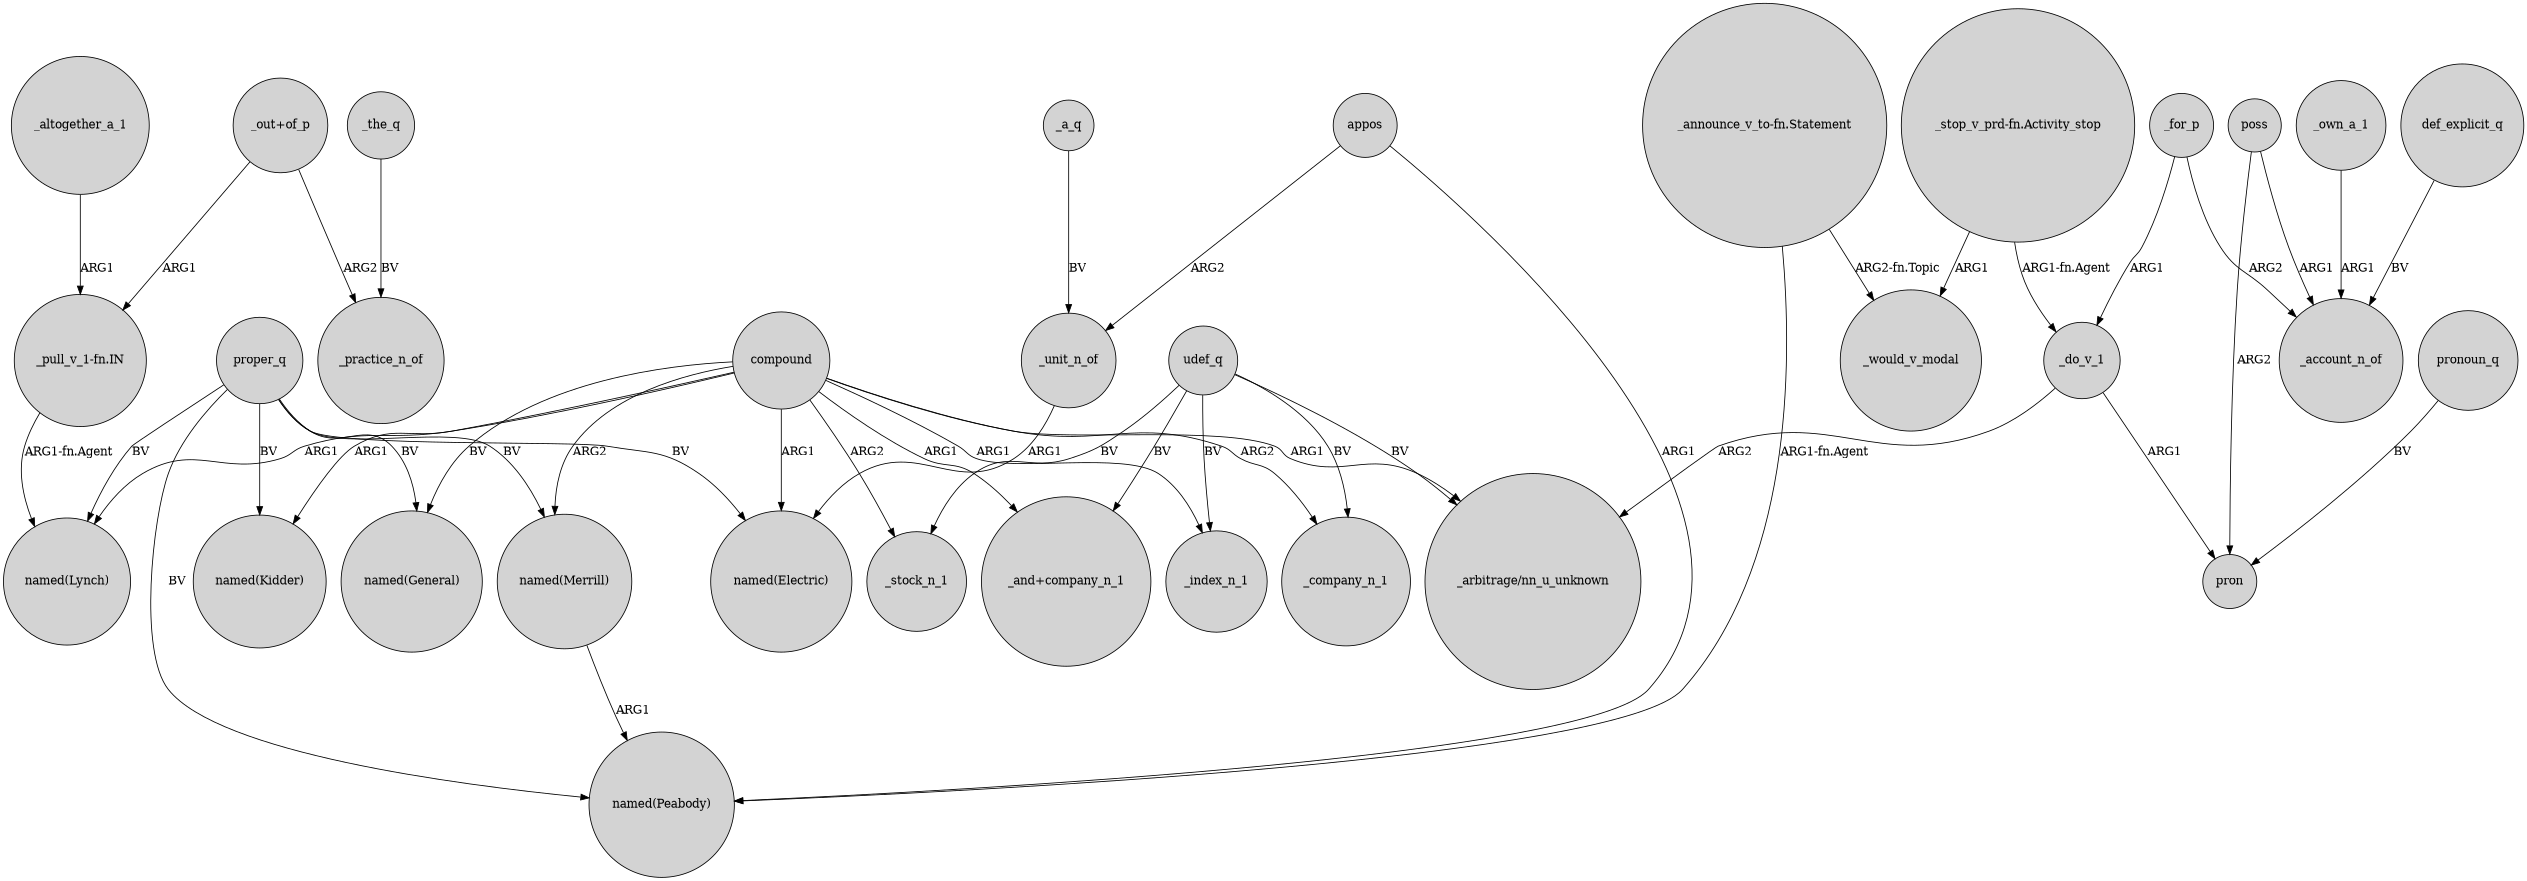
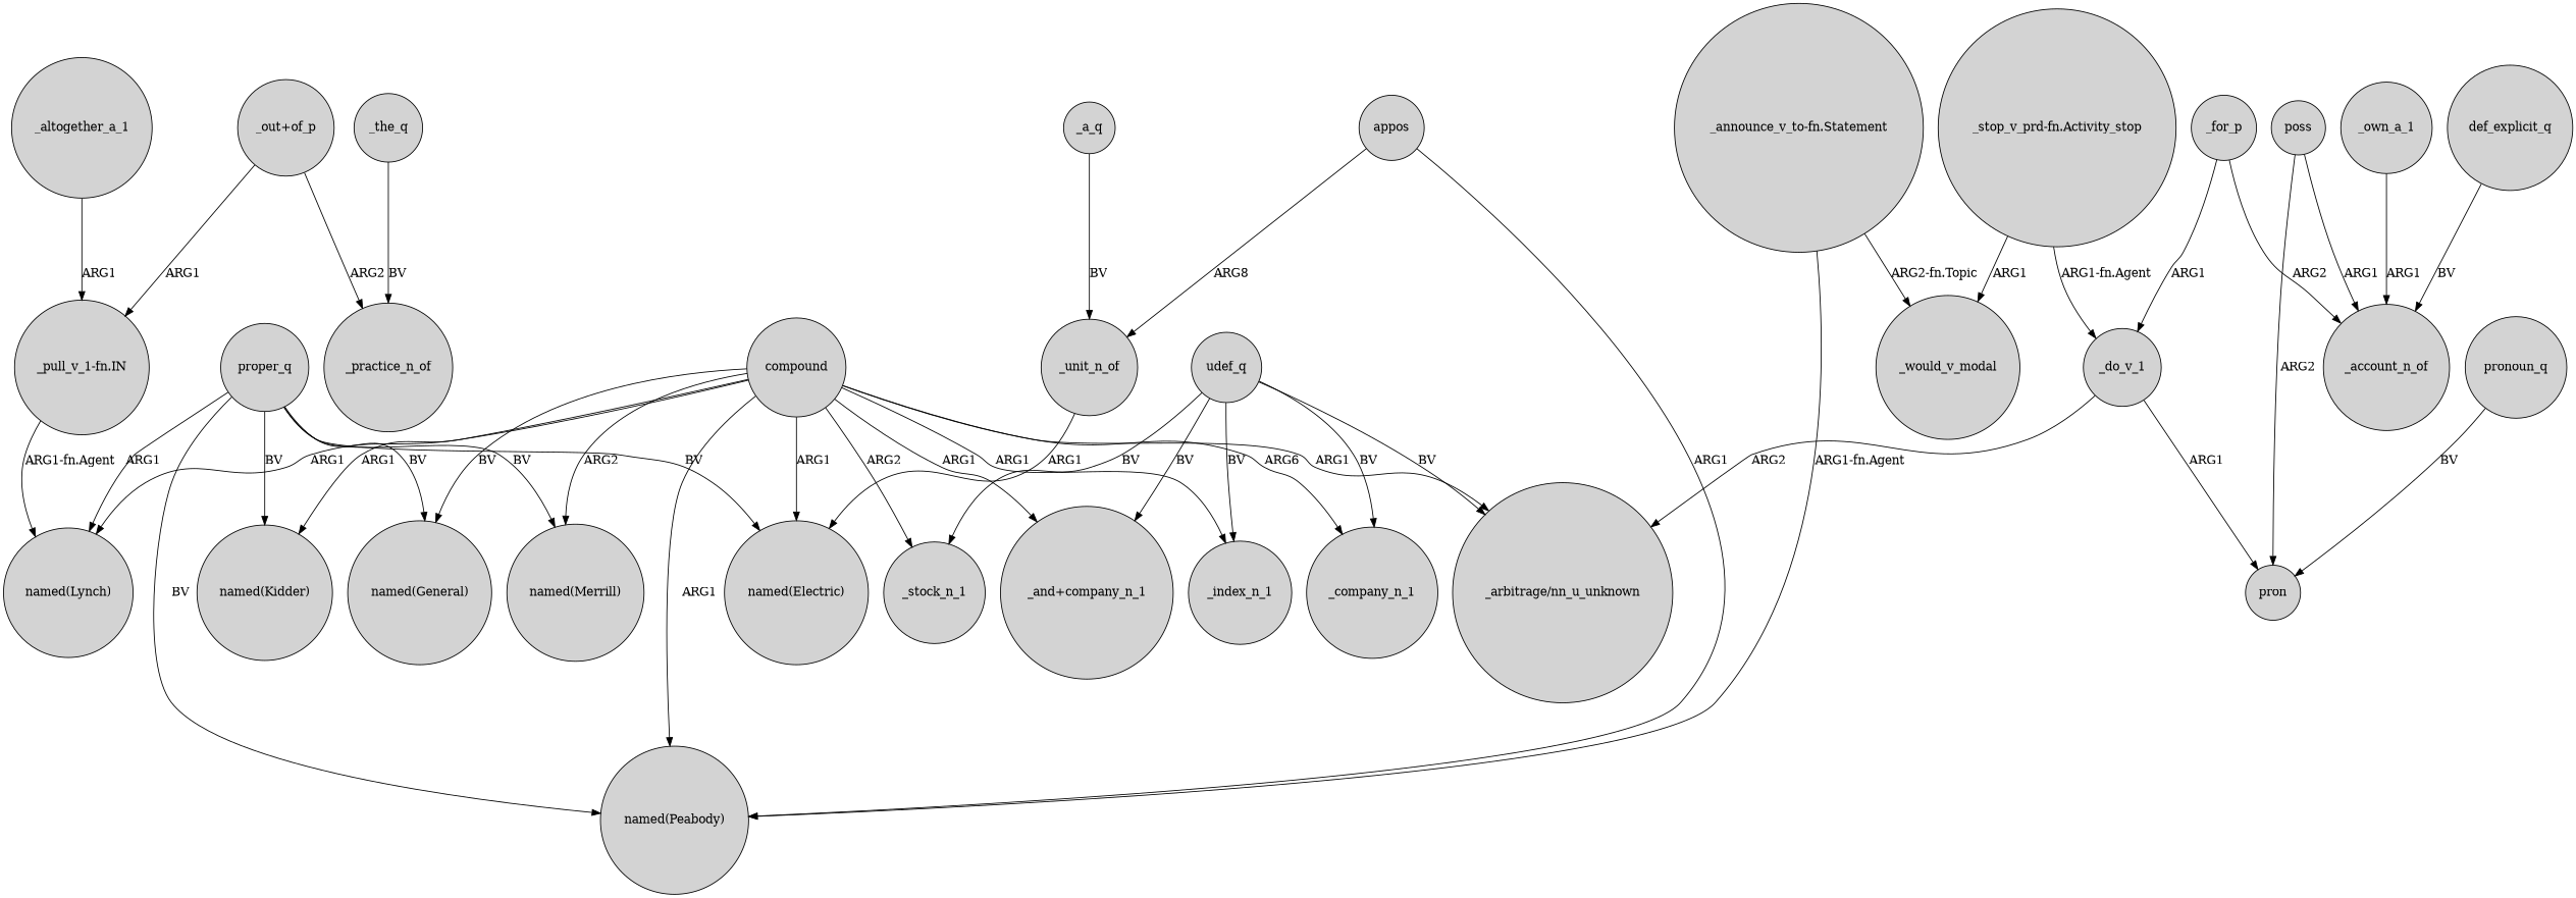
  digraph {
    node [shape=circle style=filled]
    compound
    "named(Kidder)"
    "named(Lynch)"
    _company_n_1
    "named(General)"
    "_arbitrage/nn_u_unknown"
    "named(Electric)"
    "named(Peabody)"
    "named(Merrill)"
    _index_n_1
    _stock_n_1
    "_and+company_n_1"
    _own_a_1
    _account_n_of
    poss
    pron
    "_out+of_p"
    "_pull_v_1-fn.IN"
    _practice_n_of
    "_stop_v_prd-fn.Activity_stop"
    _would_v_modal
    _do_v_1
    proper_q
    _for_p
    udef_q
    pronoun_q
    "_announce_v_to-fn.Statement"
    def_explicit_q
    _a_q
    _unit_n_of
    _the_q
    appos
    _altogether_a_1
    compound -> "named(Kidder)" [label=ARG1]
    compound -> "named(Lynch)" [label=ARG1]
-   compound -> _company_n_1 [label=ARG2]
+   compound -> _company_n_1 [label=ARG6]
    compound -> "named(General)" [label=BV]
    compound -> "_arbitrage/nn_u_unknown" [label=ARG1]
    compound -> "named(Electric)" [label=ARG1]
-   "named(Merrill)" -> "named(Peabody)" [label=ARG1]
+   compound -> "named(Peabody)" [label=ARG1]
    compound -> "named(Merrill)" [label=ARG2]
    compound -> _index_n_1 [label=ARG1]
    compound -> _stock_n_1 [label=ARG2]
    compound -> "_and+company_n_1" [label=ARG1]
    _own_a_1 -> _account_n_of [label=ARG1]
    poss -> _account_n_of [label=ARG1]
    poss -> pron [label=ARG2]
    "_out+of_p" -> "_pull_v_1-fn.IN" [label=ARG1]
    "_out+of_p" -> _practice_n_of [label=ARG2]
    "_pull_v_1-fn.IN" -> "named(Lynch)" [label="ARG1-fn.Agent"]
    "_stop_v_prd-fn.Activity_stop" -> _would_v_modal [label=ARG1]
    "_stop_v_prd-fn.Activity_stop" -> _do_v_1 [label="ARG1-fn.Agent"]
    _do_v_1 -> "_arbitrage/nn_u_unknown" [label=ARG2]
    _do_v_1 -> pron [label=ARG1]
    proper_q -> "named(Kidder)" [label=BV]
-   proper_q -> "named(Lynch)" [label=BV]
+   proper_q -> "named(Lynch)" [label=ARG1]
    proper_q -> "named(General)" [label=BV]
    proper_q -> "named(Electric)" [label=BV]
    proper_q -> "named(Peabody)" [label=BV]
    proper_q -> "named(Merrill)" [label=BV]
    _for_p -> _account_n_of [label=ARG2]
    _for_p -> _do_v_1 [label=ARG1]
    udef_q -> _company_n_1 [label=BV]
    udef_q -> "_arbitrage/nn_u_unknown" [label=BV]
    udef_q -> _index_n_1 [label=BV]
    udef_q -> _stock_n_1 [label=BV]
    udef_q -> "_and+company_n_1" [label=BV]
    pronoun_q -> pron [label=BV]
    "_announce_v_to-fn.Statement" -> "named(Peabody)" [label="ARG1-fn.Agent"]
    "_announce_v_to-fn.Statement" -> _would_v_modal [label="ARG2-fn.Topic"]
    def_explicit_q -> _account_n_of [label=BV]
    _a_q -> _unit_n_of [label=BV]
    _unit_n_of -> "named(Electric)" [label=ARG1]
    _the_q -> _practice_n_of [label=BV]
    appos -> "named(Peabody)" [label=ARG1]
-   appos -> _unit_n_of [label=ARG2]
+   appos -> _unit_n_of [label=ARG8]
    _altogether_a_1 -> "_pull_v_1-fn.IN" [label=ARG1]
  }
